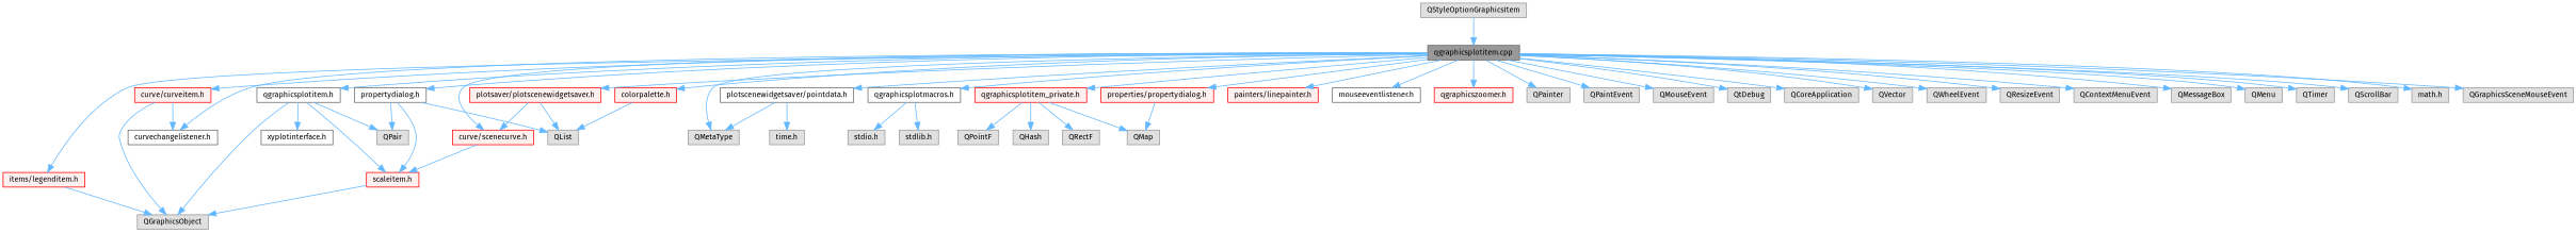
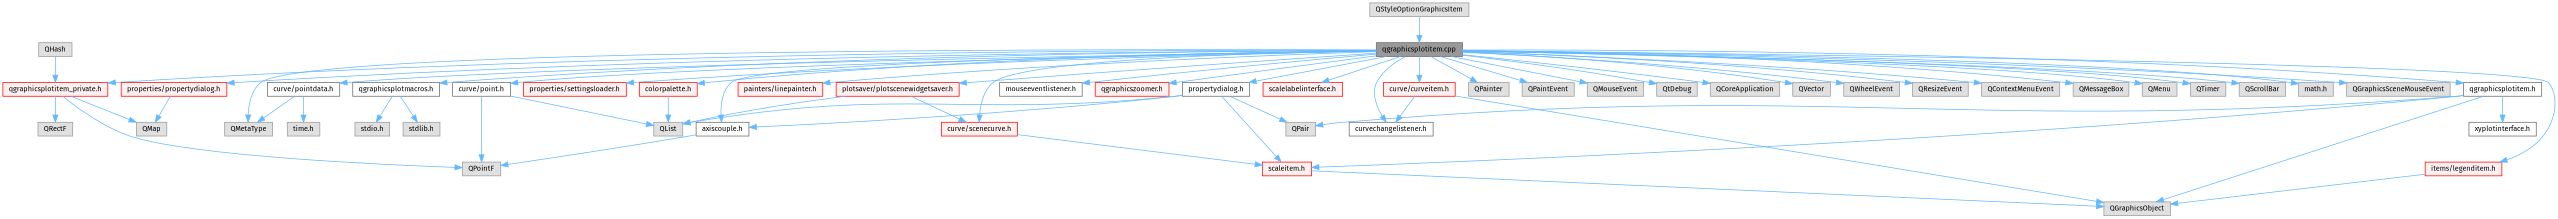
  digraph {
    fontname="Fira Sans"
    node [color=grey60 fillcolor="#E0E0E0" fontname="Fira Sans" fontsize=10 shape=box style=filled]
    edge [color=steelblue1 fontname="Fira Sans" fontsize=10 labelfontname=Helvetica labelfontsize=10 style=solid]
    n1 [color=gray40 fillcolor=grey60 fontcolor=black height=0.2 label="qgraphicsplotitem.cpp" width=0.4]
    n2 [color=grey40 fillcolor=white height=0.2 label="qgraphicsplotitem.h" width=0.4]
-   n4 [color=grey40 fillcolor=white height=0.2 label="plotscenewidgetsaver/pointdata.h" width=0.4]
+   n3 [color=grey40 fillcolor=white height=0.2 label="curve/point.h" width=0.4]
+   n4 [color=grey40 fillcolor=white height=0.2 label="curve/pointdata.h" width=0.4]
    n5 [height=0.2 label=QMetaType width=0.4]
    n6 [color=grey40 fillcolor=white height=0.2 label="qgraphicsplotmacros.h" width=0.4]
    n7 [color=red fillcolor="#FFF0F0" height=0.2 label="qgraphicsplotitem_private.h" width=0.4]
    n8 [color=grey40 fillcolor=white height=0.2 label="curvechangelistener.h" width=0.4]
+   n9 [color=red fillcolor="#FFF0F0" height=0.2 label="properties/settingsloader.h" width=0.4]
    n10 [color=red fillcolor="#FFF0F0" height=0.2 label="curve/scenecurve.h" width=0.4]
    n11 [color=red fillcolor="#FFF0F0" height=0.2 label="curve/curveitem.h" width=0.4]
    n12 [color=red fillcolor="#FFF0F0" height=0.2 label="painters/linepainter.h" width=0.4]
+   n13 [color=grey40 fillcolor=white height=0.2 label="axiscouple.h" width=0.4]
    n14 [color=grey40 fillcolor=white height=0.2 label="propertydialog.h" width=0.4]
    n15 [color=grey40 fillcolor=white height=0.2 label="mouseeventlistener.h" width=0.4]
    n16 [color=red fillcolor="#FFF0F0" height=0.2 label="qgraphicszoomer.h" width=0.4]
    n17 [color=red fillcolor="#FFF0F0" height=0.2 label="colorpalette.h" width=0.4]
+   n18 [color=red fillcolor="#FFF0F0" height=0.2 label="scalelabelinterface.h" width=0.4]
    n19 [color=red fillcolor="#FFF0F0" height=0.2 label="items/legenditem.h" width=0.4]
    n20 [color=red fillcolor="#FFF0F0" height=0.2 label="plotsaver/plotscenewidgetsaver.h" width=0.4]
    n21 [height=0.2 label=QPainter width=0.4]
    n22 [height=0.2 label=QPaintEvent width=0.4]
    n23 [height=0.2 label=QMouseEvent width=0.4]
    n24 [height=0.2 label=QtDebug width=0.4]
    n25 [height=0.2 label=QCoreApplication width=0.4]
    n26 [height=0.2 label=QVector width=0.4]
    n27 [height=0.2 label=QWheelEvent width=0.4]
    n28 [height=0.2 label=QResizeEvent width=0.4]
    n29 [height=0.2 label=QContextMenuEvent width=0.4]
    n30 [height=0.2 label=QMessageBox width=0.4]
    n31 [height=0.2 label=QMenu width=0.4]
    n32 [height=0.2 label=QTimer width=0.4]
    n33 [height=0.2 label=QScrollBar width=0.4]
    n34 [height=0.2 label="math.h" width=0.4]
    n35 [height=0.2 label=QGraphicsSceneMouseEvent width=0.4]
    n36 [color=red fillcolor="#FFF0F0" height=0.2 label="properties/propertydialog.h" width=0.4]
    n37 [height=0.2 label=QGraphicsObject width=0.4]
    n38 [height=0.2 label=QPair width=0.4]
    n39 [color=red fillcolor="#FFF0F0" height=0.2 label="scaleitem.h" width=0.4]
    n40 [color=grey40 fillcolor=white height=0.2 label="xyplotinterface.h" width=0.4]
    n41 [height=0.2 label=QPointF width=0.4]
    n42 [height=0.2 label=QList width=0.4]
    n43 [height=0.2 label="time.h" width=0.4]
    n44 [height=0.2 label="stdio.h" width=0.4]
    n45 [height=0.2 label="stdlib.h" width=0.4]
    n46 [height=0.2 label=QHash width=0.4]
    n47 [height=0.2 label=QMap width=0.4]
    n48 [height=0.2 label=QRectF width=0.4]
    n49 [height=0.2 label=QStyleOptionGraphicsItem width=0.4]
    n1 -> n2
+   n1 -> n3
    n1 -> n4
    n1 -> n5
    n1 -> n6
    n1 -> n7
    n1 -> n8
+   n1 -> n9
    n1 -> n10
    n1 -> n11
    n1 -> n12
+   n1 -> n13
    n1 -> n14
    n1 -> n15
    n1 -> n16
    n1 -> n17
+   n1 -> n18
    n1 -> n19
    n1 -> n20
    n1 -> n21
    n1 -> n22
    n1 -> n23
    n1 -> n24
    n1 -> n25
    n1 -> n26
    n1 -> n27
    n1 -> n28
    n1 -> n29
    n1 -> n30
    n1 -> n31
    n1 -> n32
    n1 -> n33
    n1 -> n34
    n1 -> n35
    n1 -> n36
    n2 -> n37
    n2 -> n38
    n2 -> n39
    n2 -> n40
+   n3 -> n41
+   n3 -> n42
    n4 -> n5
    n4 -> n43
    n6 -> n44
    n6 -> n45
    n7 -> n41
-   n7 -> n46
+   n46 -> n7
    n7 -> n47
    n7 -> n48
    n10 -> n39
    n11 -> n8
    n11 -> n37
+   n13 -> n41
+   n14 -> n13
    n14 -> n38
    n14 -> n39
    n14 -> n42
    n17 -> n42
    n19 -> n37
    n20 -> n10
    n20 -> n42
    n36 -> n47
    n39 -> n37
    n49 -> n1
  }
